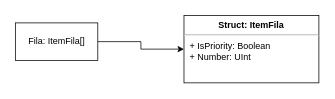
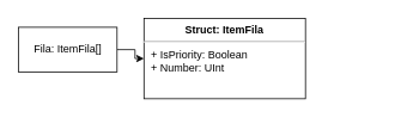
  <mxCell id="0" />
  <mxCell id="1" parent="0" />
  <mxCell id="2" value="" style="edgeStyle=orthogonalEdgeStyle;rounded=0;orthogonalLoop=1;jettySize=auto;html=1;entryX=0;entryY=0.5;entryDx=0;entryDy=0;" parent="1" source="3" target="4" edge="1"><mxGeometry relative="1" as="geometry"><mxPoint x="185" y="65" as="targetPoint" /></mxGeometry></mxCell>
  <mxCell id="3" value="Fila: ItemFila[]" style="html=1;" parent="1" vertex="1"><mxGeometry x="20" y="30" width="110" height="50" as="geometry" /></mxCell>
- <mxCell id="4" value="&lt;p style=&quot;margin: 0px ; margin-top: 6px ; text-align: center&quot;&gt;&lt;b&gt;Struct: ItemFila&lt;/b&gt;&lt;/p&gt;&lt;hr&gt;&lt;p style=&quot;margin: 0px ; margin-left: 8px&quot;&gt;+ IsPriority: Boolean&lt;br&gt;+ Number: UInt&lt;/p&gt;" style="align=left;overflow=fill;html=1;dropTarget=0;" parent="1" vertex="1"><mxGeometry x="245" y="20" width="180" height="90" as="geometry" /></mxCell>
+ <mxCell id="4" value="&lt;p style=&quot;margin: 0px ; margin-top: 6px ; text-align: center&quot;&gt;&lt;b&gt;Struct: ItemFila&lt;/b&gt;&lt;/p&gt;&lt;hr&gt;&lt;p style=&quot;margin: 0px ; margin-left: 8px&quot;&gt;+ IsPriority: Boolean&lt;br&gt;+ Number: UInt&lt;/p&gt;" style="align=left;overflow=fill;html=1;dropTarget=0;" parent="1" vertex="1"><mxGeometry x="160" y="20" width="180" height="90" as="geometry" /></mxCell>
